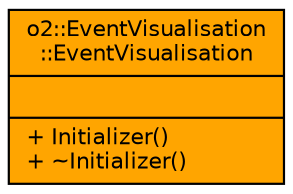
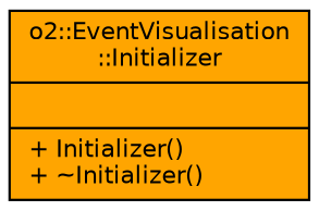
  digraph {
-   n1 [color=black fillcolor=orange fontcolor=black fontname=Helvetica fontsize=10 height=0.2 label="{o2::EventVisualisation\l::EventVisualisation\n||+ Initializer()\l+ ~Initializer()\l}" shape=record style=filled width=0.4]
+   n1 [color=black fillcolor=orange fontcolor=black fontname=Helvetica fontsize=10 height=0.2 label="{o2::EventVisualisation\l::Initializer\n||+ Initializer()\l+ ~Initializer()\l}" shape=record style=filled width=0.4]
  }
